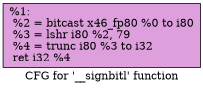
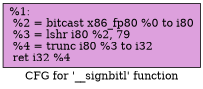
  digraph {
    label="CFG for '__signbitl' function"
-   n1 [label="{%1:\l  %2 = bitcast x46_fp80 %0 to i80\l  %3 = lshr i80 %2, 79\l  %4 = trunc i80 %3 to i32\l  ret i32 %4\l}" shape=record style=filled fillcolor=plum]
+   n1 [label="{%1:\l  %2 = bitcast x86_fp80 %0 to i80\l  %3 = lshr i80 %2, 79\l  %4 = trunc i80 %3 to i32\l  ret i32 %4\l}" shape=record style=filled fillcolor=plum]
  }
